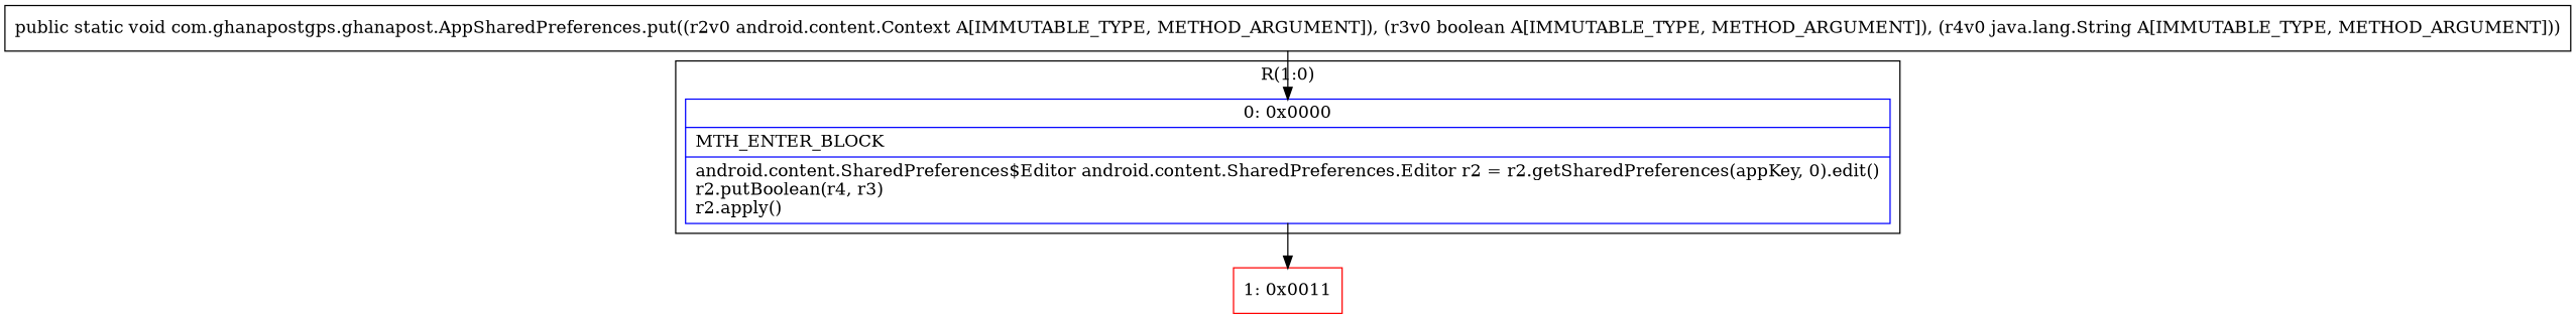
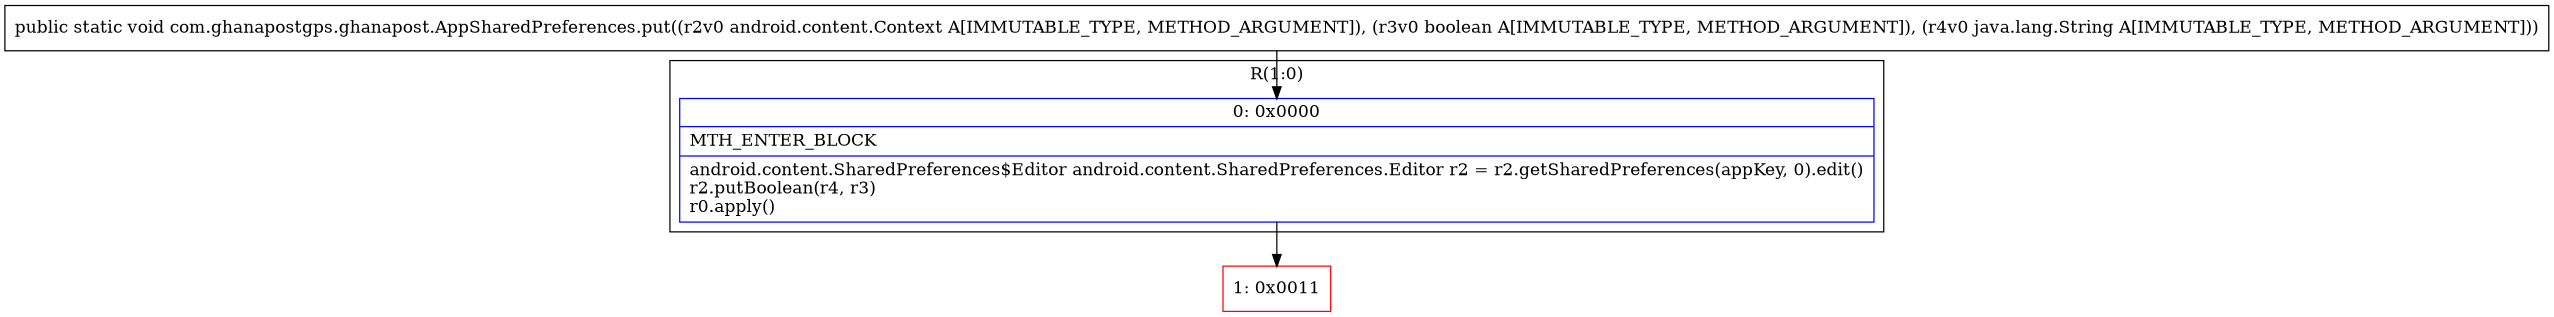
  digraph {
    node [shape=record]
-   n1 [color=blue label="{0\:\ 0x0000|MTH_ENTER_BLOCK\l|android.content.SharedPreferences$Editor android.content.SharedPreferences.Editor r2 = r2.getSharedPreferences(appKey, 0).edit()\lr2.putBoolean(r4, r3)\lr2.apply()\l}"]
+   n1 [color=blue label="{0\:\ 0x0000|MTH_ENTER_BLOCK\l|android.content.SharedPreferences$Editor android.content.SharedPreferences.Editor r2 = r2.getSharedPreferences(appKey, 0).edit()\lr2.putBoolean(r4, r3)\lr0.apply()\l}"]
    n2 [color=red label="{1\:\ 0x0011}"]
    n3 [label="{public static void com.ghanapostgps.ghanapost.AppSharedPreferences.put((r2v0 android.content.Context A[IMMUTABLE_TYPE, METHOD_ARGUMENT]), (r3v0 boolean A[IMMUTABLE_TYPE, METHOD_ARGUMENT]), (r4v0 java.lang.String A[IMMUTABLE_TYPE, METHOD_ARGUMENT])) }"]
    subgraph cluster_1 {
      label="R(1:0)"
      n1
    }
    n1 -> n2
    n3 -> n1
  }
